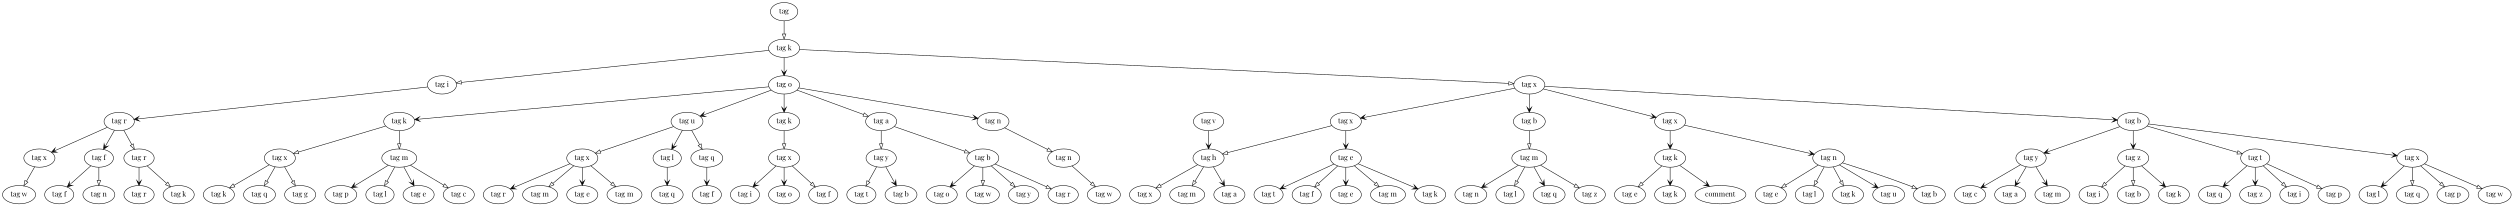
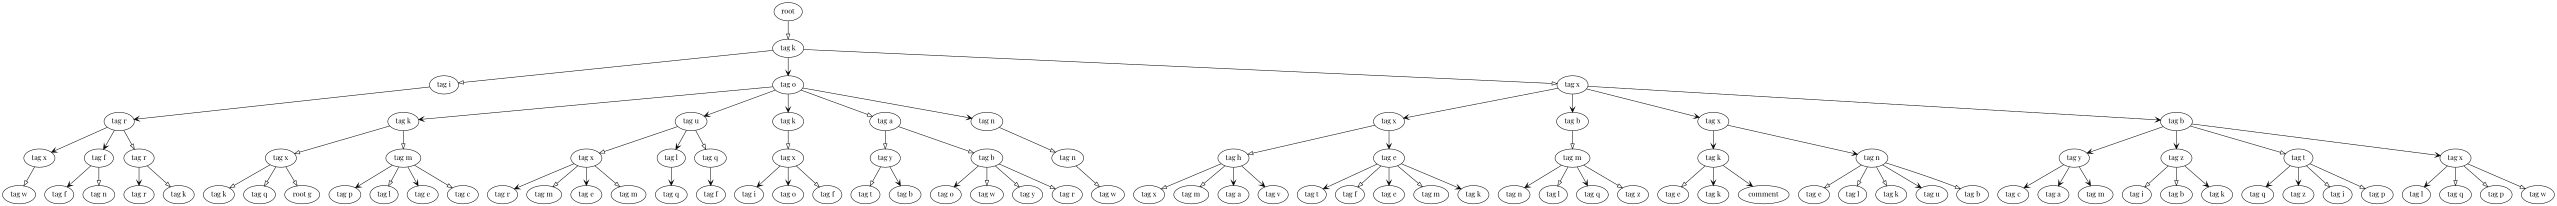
  digraph {
    fontname="Playfair Display"
    node [fontname="Playfair Display"]
    edge [arrowhead=onormal fontname="Playfair Display"]
-   n1 [label=tag]
+   n1 [label=root]
    n2 [label="tag k"]
    n3 [label="tag i"]
    n4 [label="tag o"]
    n5 [label="tag x"]
    n6 [label="tag r"]
    n7 [label="tag k"]
    n8 [label="tag u"]
    n9 [label="tag k"]
    n10 [label="tag a"]
    n11 [label="tag n"]
    n12 [label="tag x"]
    n13 [label="tag b"]
    n14 [label="tag x"]
    n15 [label="tag b"]
    n16 [label="tag x"]
    n17 [label="tag f"]
    n18 [label="tag r"]
    n19 [label="tag w"]
    n20 [label="tag f"]
    n21 [label="tag n"]
    n22 [label="tag r"]
    n23 [label="tag k"]
    n24 [label="tag x"]
    n25 [label="tag m"]
    n26 [label="tag x"]
    n27 [label="tag l"]
    n28 [label="tag q"]
    n29 [label="tag x"]
    n30 [label="tag y"]
    n31 [label="tag b"]
    n32 [label="tag n"]
    n33 [label="tag k"]
    n34 [label="tag q"]
-   n35 [label="tag g"]
+   n35 [label="root g"]
    n36 [label="tag p"]
    n37 [label="tag l"]
    n38 [label="tag e"]
    n39 [label="tag c"]
    n40 [label="tag r"]
    n41 [label="tag m"]
    n42 [label="tag e"]
    n43 [label="tag m"]
    n44 [label="tag q"]
    n45 [label="tag f"]
    n46 [label="tag i"]
    n47 [label="tag o"]
    n48 [label="tag f"]
    n49 [label="tag t"]
    n50 [label="tag b"]
    n51 [label="tag o"]
    n52 [label="tag w"]
    n53 [label="tag y"]
    n54 [label="tag r"]
    n55 [label="tag w"]
    n56 [label="tag h"]
    n57 [label="tag e"]
    n58 [label="tag m"]
    n59 [label="tag k"]
    n60 [label="tag n"]
    n61 [label="tag y"]
    n62 [label="tag z"]
    n63 [label="tag t"]
    n64 [label="tag x"]
    n65 [label="tag x"]
    n66 [label="tag m"]
    n67 [label="tag a"]
    n68 [label="tag v"]
    n69 [label="tag t"]
    n70 [label="tag f"]
    n71 [label="tag e"]
    n72 [label="tag m"]
    n73 [label="tag k"]
    n74 [label="tag n"]
    n75 [label="tag l"]
    n76 [label="tag q"]
    n77 [label="tag z"]
    n78 [label="tag e"]
    n79 [label="tag k"]
    n80 [label=comment]
    n81 [label="tag e"]
    n82 [label="tag l"]
    n83 [label="tag k"]
    n84 [label="tag u"]
    n85 [label="tag b"]
    n86 [label="tag c"]
    n87 [label="tag a"]
    n88 [label="tag m"]
    n89 [label="tag i"]
    n90 [label="tag b"]
    n91 [label="tag k"]
    n92 [label="tag q"]
    n93 [label="tag z"]
    n94 [label="tag i"]
    n95 [label="tag p"]
    n96 [label="tag l"]
    n97 [label="tag q"]
    n98 [label="tag p"]
    n99 [label="tag w"]
    n1 -> n2
    n2 -> n3
    n2 -> n4 [arrowhead=vee]
    n2 -> n5
    n3 -> n6 [arrowhead=vee]
    n4 -> n7 [arrowhead=vee]
    n4 -> n8 [arrowhead=vee]
    n4 -> n9 [arrowhead=vee]
    n4 -> n10
    n4 -> n11 [arrowhead=vee]
    n5 -> n12 [arrowhead=vee]
    n5 -> n13 [arrowhead=vee]
    n5 -> n14 [arrowhead=vee]
    n5 -> n15 [arrowhead=vee]
    n6 -> n16 [arrowhead=vee]
    n6 -> n17 [arrowhead=vee]
    n6 -> n18
    n7 -> n24
    n7 -> n25
    n8 -> n26
    n8 -> n27 [arrowhead=vee]
    n8 -> n28
    n9 -> n29
    n10 -> n30
    n10 -> n31
    n11 -> n32
    n12 -> n56
    n12 -> n57 [arrowhead=vee]
    n13 -> n58
    n14 -> n59 [arrowhead=vee]
    n14 -> n60 [arrowhead=vee]
    n15 -> n61 [arrowhead=vee]
    n15 -> n62 [arrowhead=vee]
    n15 -> n63
    n15 -> n64 [arrowhead=vee]
    n16 -> n19
    n17 -> n20 [arrowhead=vee]
    n17 -> n21
    n18 -> n22 [arrowhead=vee]
    n18 -> n23
    n24 -> n33
    n24 -> n34
    n24 -> n35
    n25 -> n36 [arrowhead=vee]
    n25 -> n37
    n25 -> n38 [arrowhead=vee]
    n25 -> n39
    n26 -> n40 [arrowhead=vee]
    n26 -> n41
    n26 -> n42 [arrowhead=vee]
    n26 -> n43
    n27 -> n44 [arrowhead=vee]
    n28 -> n45 [arrowhead=vee]
    n29 -> n46 [arrowhead=vee]
    n29 -> n47 [arrowhead=vee]
    n29 -> n48
    n30 -> n49
    n30 -> n50 [arrowhead=vee]
    n31 -> n51 [arrowhead=vee]
    n31 -> n52
    n31 -> n53
    n31 -> n54
    n32 -> n55
    n56 -> n65
    n56 -> n66
    n56 -> n67 [arrowhead=vee]
-   n68 -> n56 [arrowhead=vee]
+   n56 -> n68 [arrowhead=vee]
    n57 -> n69 [arrowhead=vee]
    n57 -> n70
    n57 -> n71 [arrowhead=vee]
    n57 -> n72
    n57 -> n73 [arrowhead=vee]
    n58 -> n74 [arrowhead=vee]
    n58 -> n75
    n58 -> n76 [arrowhead=vee]
    n58 -> n77
    n59 -> n78
    n59 -> n79 [arrowhead=vee]
    n59 -> n80 [arrowhead=vee]
    n60 -> n81
    n60 -> n82
    n60 -> n83
    n60 -> n84 [arrowhead=vee]
    n60 -> n85
    n61 -> n86 [arrowhead=vee]
    n61 -> n87 [arrowhead=vee]
    n61 -> n88 [arrowhead=vee]
    n62 -> n89
    n62 -> n90
    n62 -> n91 [arrowhead=vee]
    n63 -> n92 [arrowhead=vee]
    n63 -> n93 [arrowhead=vee]
    n63 -> n94
    n63 -> n95
    n64 -> n96 [arrowhead=vee]
    n64 -> n97
    n64 -> n98
    n64 -> n99
  }
